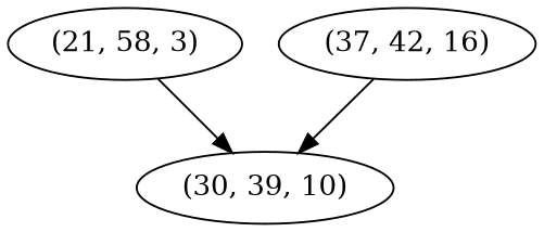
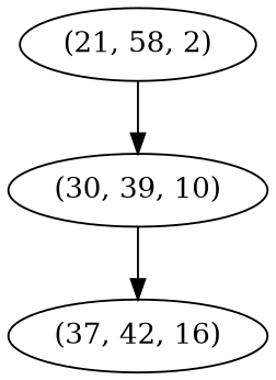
  digraph {
    n1 [label="(30, 39, 10)"]
-   "(21, 58, 3)"
+   "(21, 58, 3)" [label="(21, 58, 2)"]
    "(37, 42, 16)"
-   "(37, 42, 16)" -> n1
+   n1 -> "(37, 42, 16)"
    "(21, 58, 3)" -> n1
  }
